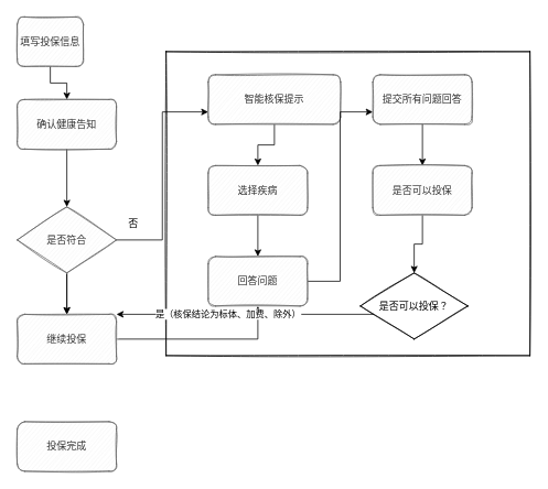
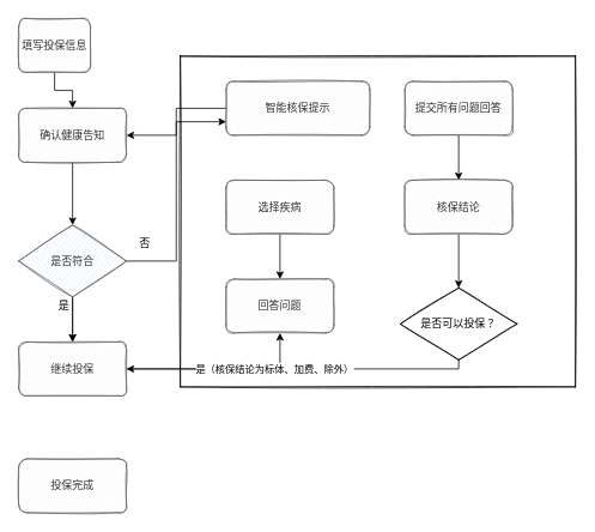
  <mxCell id="0" />
  <mxCell id="1" parent="0" />
  <mxCell id="2" value="" style="edgeStyle=orthogonalEdgeStyle;rounded=0;orthogonalLoop=1;jettySize=auto;html=1;" edge="1" parent="1" source="3" target="5"><mxGeometry relative="1" as="geometry" /></mxCell>
  <mxCell id="3" value="填写投保信息" style="rounded=1;whiteSpace=wrap;html=1;fillColor=#f5f5f5;fontColor=#333333;strokeColor=#666666;gradientColor=none;glass=0;shadow=0;sketch=1;" vertex="1" parent="1"><mxGeometry x="20" y="20" width="80" height="60" as="geometry" /></mxCell>
  <mxCell id="4" value="" style="edgeStyle=orthogonalEdgeStyle;rounded=0;orthogonalLoop=1;jettySize=auto;html=1;" edge="1" parent="1" source="5" target="9"><mxGeometry relative="1" as="geometry" /></mxCell>
  <mxCell id="5" value="确认健康告知" style="rounded=1;whiteSpace=wrap;html=1;fillColor=#f5f5f5;fontColor=#333333;strokeColor=#666666;gradientColor=none;glass=0;shadow=0;sketch=1;" vertex="1" parent="1"><mxGeometry x="20" y="120" width="120" height="60" as="geometry" /></mxCell>
  <mxCell id="6" value="" style="edgeStyle=orthogonalEdgeStyle;rounded=0;orthogonalLoop=1;jettySize=auto;html=1;" edge="1" parent="1" source="9" target="11"><mxGeometry relative="1" as="geometry" /></mxCell>
  <mxCell id="7" style="edgeStyle=orthogonalEdgeStyle;rounded=0;orthogonalLoop=1;jettySize=auto;html=1;entryX=0;entryY=0.75;entryDx=0;entryDy=0;" edge="1" parent="1" source="9" target="15"><mxGeometry relative="1" as="geometry" /></mxCell>
  <mxCell id="8" value="" style="edgeStyle=orthogonalEdgeStyle;rounded=0;orthogonalLoop=1;jettySize=auto;html=1;" edge="1" parent="1" source="9" target="11"><mxGeometry relative="1" as="geometry" /></mxCell>
- <mxCell id="9" value="是否符合" style="rhombus;whiteSpace=wrap;html=1;shadow=0;glass=0;sketch=1;fillColor=#f5f5f5;fontColor=#333333;strokeColor=#666666;" vertex="1" parent="1"><mxGeometry x="20" y="250" width="120" height="80" as="geometry" /></mxCell>
+ <mxCell id="9" value="是否符合" style="rhombus;whiteSpace=wrap;html=1;shadow=0;glass=0;sketch=1;fillColor=#dae8fc;fontColor=#333333;strokeColor=#666666;" vertex="1" parent="1"><mxGeometry x="20" y="250" width="120" height="80" as="geometry" /></mxCell>
  <mxCell id="10" value="" style="edgeStyle=orthogonalEdgeStyle;rounded=0;orthogonalLoop=1;jettySize=auto;html=1;" edge="1" parent="1" source="11" target="19"><mxGeometry relative="1" as="geometry" /></mxCell>
  <mxCell id="11" value="继续投保" style="rounded=1;whiteSpace=wrap;html=1;fillColor=#f5f5f5;fontColor=#333333;strokeColor=#666666;gradientColor=none;glass=0;shadow=0;sketch=1;" vertex="1" parent="1"><mxGeometry x="20" y="380" width="120" height="60" as="geometry" /></mxCell>
  <mxCell id="12" value="投保完成" style="rounded=1;whiteSpace=wrap;html=1;fillColor=#f5f5f5;fontColor=#333333;strokeColor=#666666;gradientColor=none;glass=0;shadow=0;sketch=1;" vertex="1" parent="1"><mxGeometry x="20" y="510" width="120" height="60" as="geometry" /></mxCell>
  <mxCell id="13" value="" style="swimlane;startSize=0;shadow=0;glass=0;sketch=1;fillColor=#FFFFFF;gradientColor=none;" vertex="1" parent="1"><mxGeometry x="200" y="62" width="440" height="368" as="geometry" /></mxCell>
- <mxCell id="14" value="" style="edgeStyle=orthogonalEdgeStyle;rounded=0;orthogonalLoop=1;jettySize=auto;html=1;" edge="1" parent="13" source="15" target="17"><mxGeometry relative="1" as="geometry" /></mxCell>
+ <mxCell id="14" value="" style="edgeStyle=orthogonalEdgeStyle;rounded=0;orthogonalLoop=1;jettySize=auto;html=1;" edge="1" parent="13" source="15" target="5"><mxGeometry relative="1" as="geometry" /></mxCell>
  <mxCell id="15" value="智能核保提示" style="rounded=1;whiteSpace=wrap;html=1;fillColor=#f5f5f5;fontColor=#333333;strokeColor=#666666;gradientColor=none;glass=0;shadow=0;sketch=1;" vertex="1" parent="13"><mxGeometry x="51" y="28" width="160" height="60" as="geometry" /></mxCell>
  <mxCell id="16" value="" style="edgeStyle=orthogonalEdgeStyle;rounded=0;orthogonalLoop=1;jettySize=auto;html=1;" edge="1" parent="13" source="17" target="19"><mxGeometry relative="1" as="geometry" /></mxCell>
  <mxCell id="17" value="选择疾病" style="rounded=1;whiteSpace=wrap;html=1;fillColor=#f5f5f5;fontColor=#333333;strokeColor=#666666;gradientColor=none;glass=0;shadow=0;sketch=1;" vertex="1" parent="13"><mxGeometry x="51" y="138" width="120" height="60" as="geometry" /></mxCell>
- <mxCell id="18" style="edgeStyle=orthogonalEdgeStyle;rounded=0;orthogonalLoop=1;jettySize=auto;html=1;entryX=0;entryY=0.75;entryDx=0;entryDy=0;" edge="1" parent="13" source="19" target="21"><mxGeometry relative="1" as="geometry" /></mxCell>
  <mxCell id="19" value="回答问题" style="rounded=1;whiteSpace=wrap;html=1;fillColor=#f5f5f5;fontColor=#333333;strokeColor=#666666;gradientColor=none;glass=0;shadow=0;sketch=1;" vertex="1" parent="13"><mxGeometry x="51" y="248" width="120" height="60" as="geometry" /></mxCell>
  <mxCell id="20" value="" style="edgeStyle=orthogonalEdgeStyle;rounded=0;orthogonalLoop=1;jettySize=auto;html=1;" edge="1" parent="13" source="21" target="23"><mxGeometry relative="1" as="geometry" /></mxCell>
  <mxCell id="21" value="提交所有问题回答" style="rounded=1;whiteSpace=wrap;html=1;fillColor=#f5f5f5;fontColor=#333333;strokeColor=#666666;gradientColor=none;glass=0;shadow=0;sketch=1;" vertex="1" parent="13"><mxGeometry x="250" y="28" width="120" height="60" as="geometry" /></mxCell>
  <mxCell id="22" value="" style="edgeStyle=orthogonalEdgeStyle;rounded=0;orthogonalLoop=1;jettySize=auto;html=1;" edge="1" parent="13" source="23" target="24"><mxGeometry relative="1" as="geometry" /></mxCell>
- <mxCell id="23" value="是否可以投保" style="rounded=1;whiteSpace=wrap;html=1;fillColor=#f5f5f5;fontColor=#333333;strokeColor=#666666;gradientColor=none;glass=0;shadow=0;sketch=1;" vertex="1" parent="13"><mxGeometry x="250" y="138" width="120" height="60" as="geometry" /></mxCell>
- <mxCell id="24" value="是否可以投保？" style="rhombus;whiteSpace=wrap;html=1;shadow=0;glass=0;sketch=1;fillColor=#FFFFFF;gradientColor=none;" vertex="1" parent="13"><mxGeometry x="235" y="268" width="130" height="80" as="geometry" /></mxCell>
+ <mxCell id="23" value="核保结论" style="rounded=1;whiteSpace=wrap;html=1;fillColor=#f5f5f5;fontColor=#333333;strokeColor=#666666;gradientColor=none;glass=0;shadow=0;sketch=1;" vertex="1" parent="13"><mxGeometry x="250" y="138" width="120" height="60" as="geometry" /></mxCell>
+ <mxCell id="24" value="是否可以投保？" style="rhombus;whiteSpace=wrap;html=1;shadow=0;glass=0;sketch=1;fillColor=#FFFFFF;gradientColor=none;" vertex="1" parent="13"><mxGeometry x="245" y="258" width="130" height="80" as="geometry" /></mxCell>
+ <mxCell id="25" value="是" style="text;html=1;align=center;verticalAlign=middle;resizable=0;points=[];autosize=1;strokeColor=none;fillColor=none;" vertex="1" parent="1"><mxGeometry x="55" y="330" width="30" height="20" as="geometry" /></mxCell>
  <mxCell id="26" value="否" style="text;html=1;align=center;verticalAlign=middle;resizable=0;points=[];autosize=1;strokeColor=none;fillColor=none;" vertex="1" parent="1"><mxGeometry x="145" y="260" width="30" height="20" as="geometry" /></mxCell>
  <mxCell id="27" style="edgeStyle=orthogonalEdgeStyle;rounded=0;orthogonalLoop=1;jettySize=auto;html=1;" edge="1" parent="1" source="24" target="11"><mxGeometry relative="1" as="geometry"><Array as="points"><mxPoint x="510" y="410" /></Array></mxGeometry></mxCell>
  <mxCell id="28" value="是（核保结论为标体、加费、除外）" style="edgeLabel;html=1;align=center;verticalAlign=middle;resizable=0;points=[];" vertex="1" connectable="0" parent="27"><mxGeometry x="0.137" y="-1" relative="1" as="geometry"><mxPoint as="offset" /></mxGeometry></mxCell>
